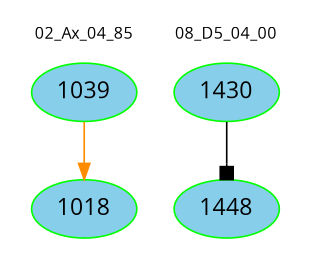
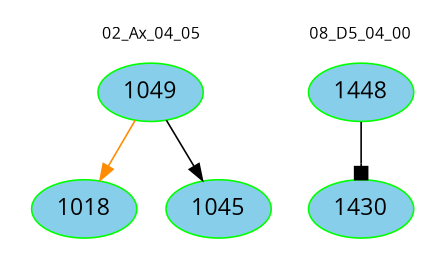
  digraph {
    fontname="Open Sans"
    node [color=green fillcolor=skyblue fontname="Open Sans" style=filled]
    edge [arrowhead=normal color=black fontname="Open Sans"]
-   n1 [label=1039]
+   n1 [label=1049]
    n2 [label=1018]
+   n3 [label=1045]
    n4 [label=1448]
    n5 [label=1430]
    subgraph cluster_1 {
      color=white
      fontsize=10
-     label="02_Ax_04_85"
+     label="02_Ax_04_05"
      n1
      n2
+     n3
    }
    subgraph cluster_2 {
      color=white
      fontsize=10
      label="08_D5_04_00"
      n4
      n5
    }
    n1 -> n2 [color=darkorange]
-   n5 -> n4 [arrowhead=box]
+   n1 -> n3
+   n4 -> n5 [arrowhead=box]
  }
